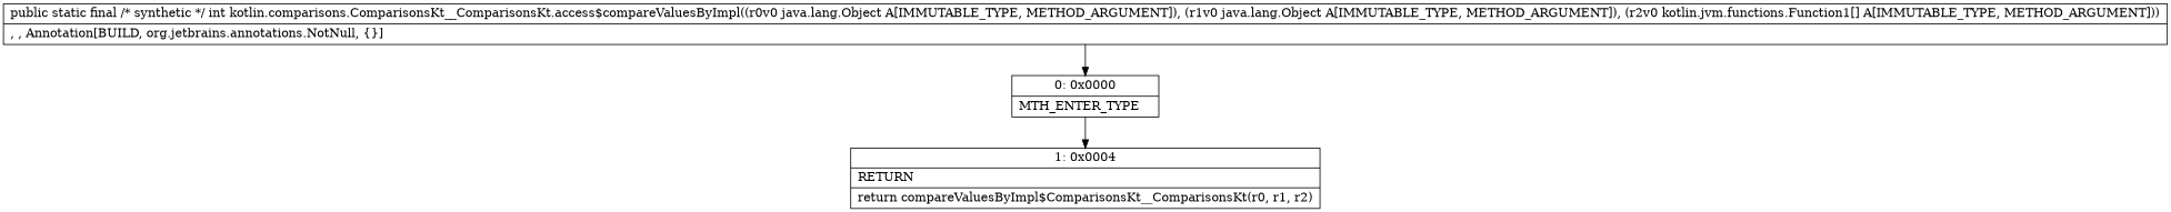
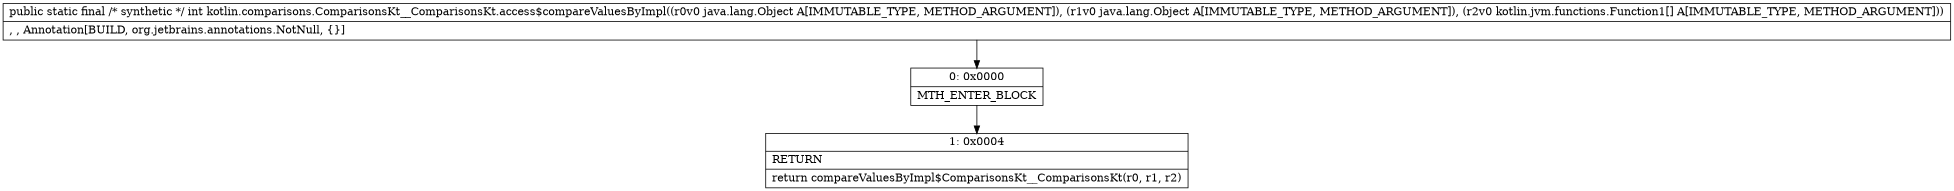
  digraph {
    node [shape=record]
-   n1 [label="{0\:\ 0x0000|MTH_ENTER_TYPE\l}"]
+   n1 [label="{0\:\ 0x0000|MTH_ENTER_BLOCK\l}"]
    n2 [label="{1\:\ 0x0004|RETURN\l|return compareValuesByImpl$ComparisonsKt__ComparisonsKt(r0, r1, r2)\l}"]
    n3 [label="{public static final \/* synthetic *\/ int kotlin.comparisons.ComparisonsKt__ComparisonsKt.access$compareValuesByImpl((r0v0 java.lang.Object A[IMMUTABLE_TYPE, METHOD_ARGUMENT]), (r1v0 java.lang.Object A[IMMUTABLE_TYPE, METHOD_ARGUMENT]), (r2v0 kotlin.jvm.functions.Function1[] A[IMMUTABLE_TYPE, METHOD_ARGUMENT]))  | , , Annotation[BUILD, org.jetbrains.annotations.NotNull, \{\}]\l}"]
    n1 -> n2
    n3 -> n1
  }
